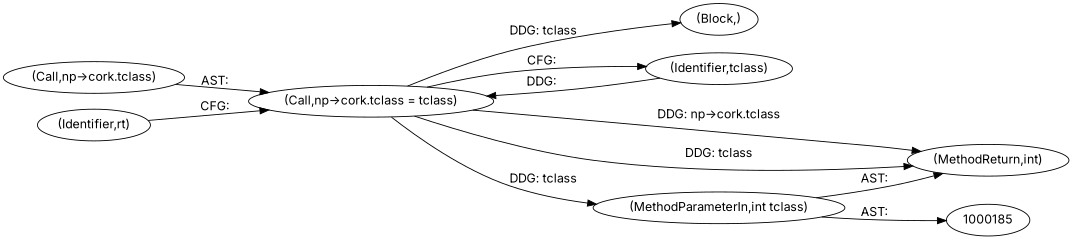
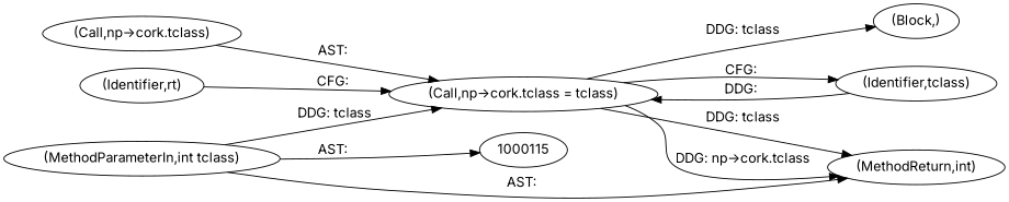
  digraph {
    fontname=Inter
    rankdir=LR
    node [fontname=Inter]
    edge [fontname=Inter]
    n1 [label="(Call,np->cork.tclass = tclass)"]
    n2 [label="(Block,)"]
    n3 [label="(Identifier,tclass)"]
    n4 [label="(MethodReturn,int)"]
    n5 [label="(MethodParameterIn,int tclass)"]
-   1000115 [label=1000185]
+   1000115
    n7 [label="(Call,np->cork.tclass)"]
    n8 [label="(Identifier,rt)"]
    n1 -> n2 [label="DDG: tclass"]
    n1 -> n3 [label="CFG: "]
    n1 -> n4 [label="DDG: np->cork.tclass"]
    n1 -> n4 [label="DDG: tclass"]
    n3 -> n1 [label="DDG: "]
-   n1 -> n5 [label="DDG: tclass"]
+   n5 -> n1 [label="DDG: tclass"]
    n5 -> n4 [label="AST: "]
    n5 -> 1000115 [label="AST: "]
    n7 -> n1 [label="AST: "]
    n8 -> n1 [label="CFG: "]
  }
